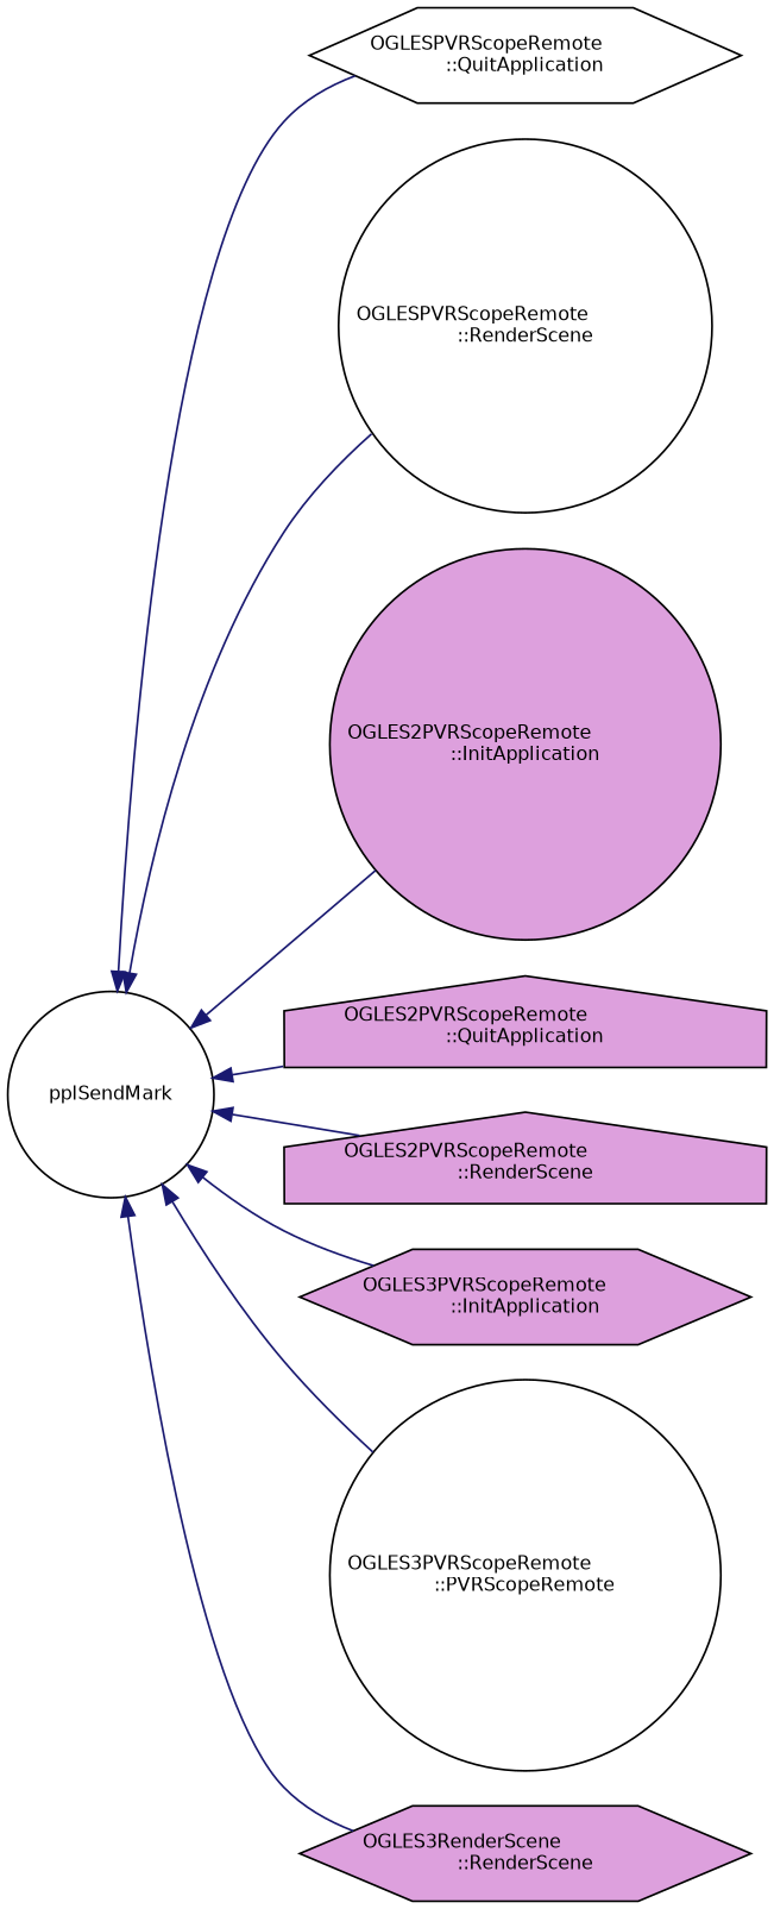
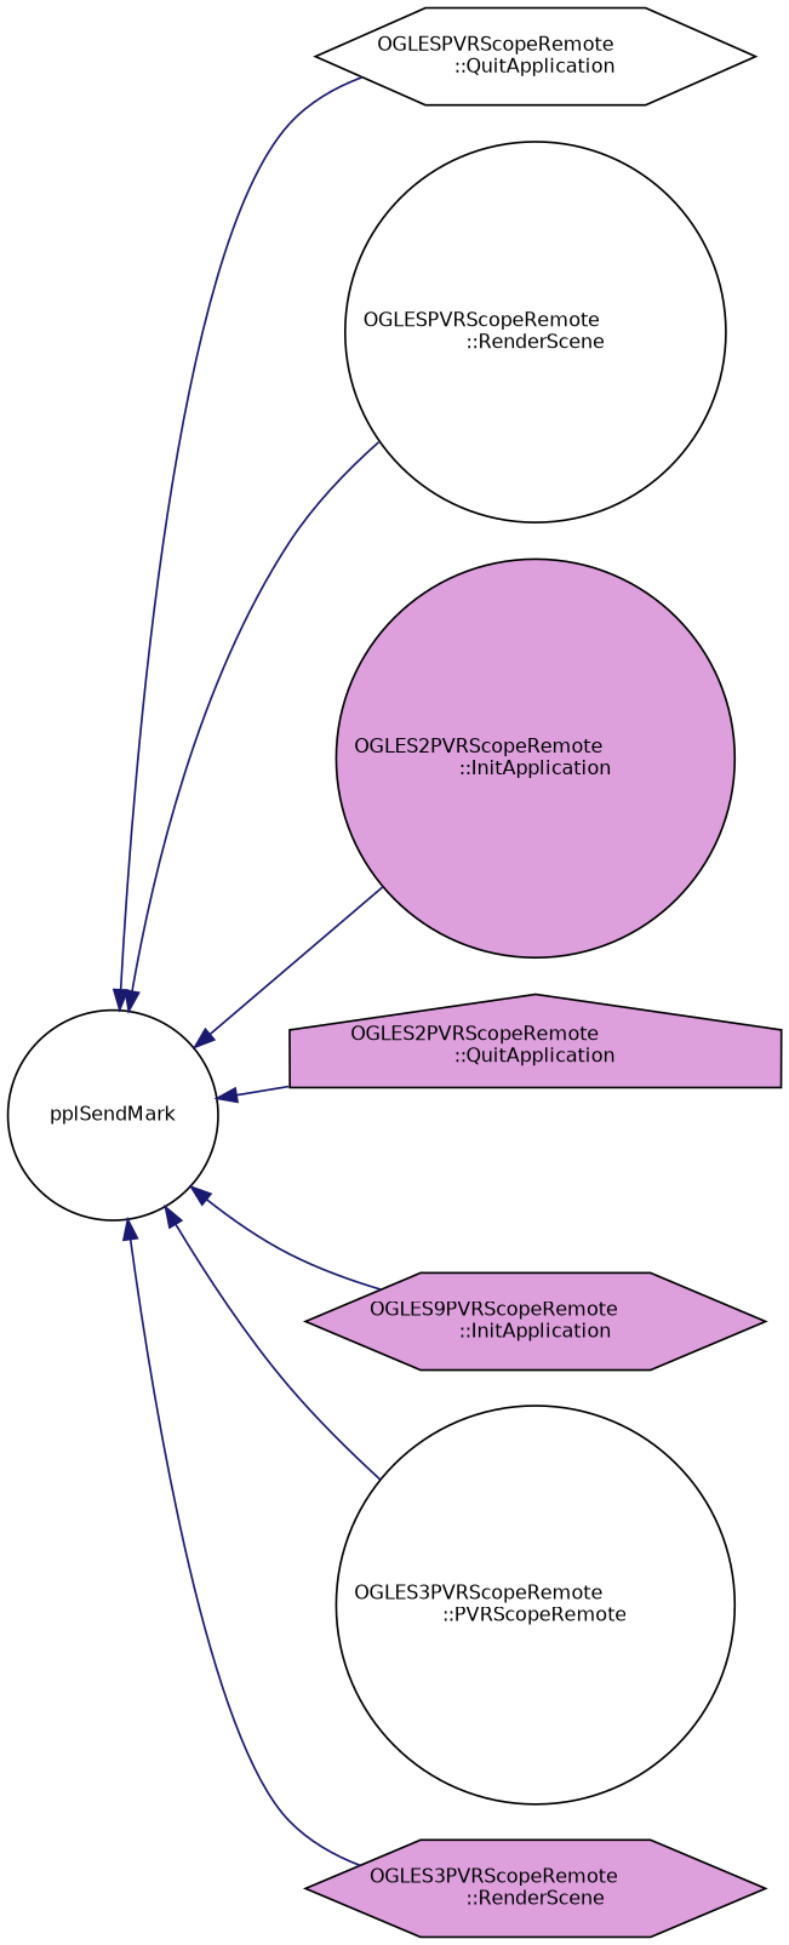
  digraph {
    rankdir=LR
    node [color=black fillcolor=plum fontname=Helvetica fontsize=10 shape=circle style=filled]
    edge [color=midnightblue dir=back fontname=Helvetica fontsize=10 labelfontname=Helvetica labelfontsize=10 style=solid]
    n1 [fillcolor=white fontcolor=black height=0.2 label=pplSendMark width=0.4]
    n2 [fillcolor=white height=0.2 label="OGLESPVRScopeRemote\l::QuitApplication" shape=hexagon width=0.4]
    n3 [fillcolor=white height=0.2 label="OGLESPVRScopeRemote\l::RenderScene" width=0.4]
    n4 [height=0.2 label="OGLES2PVRScopeRemote\l::InitApplication" width=0.4]
    n5 [height=0.2 label="OGLES2PVRScopeRemote\l::QuitApplication" shape=house width=0.4]
-   n6 [height=0.2 label="OGLES2PVRScopeRemote\l::RenderScene" shape=house width=0.4]
-   n7 [height=0.2 label="OGLES3PVRScopeRemote\l::InitApplication" shape=hexagon width=0.4]
+   n7 [height=0.2 label="OGLES9PVRScopeRemote\l::InitApplication" shape=hexagon width=0.4]
    n8 [fillcolor=white height=0.2 label="OGLES3PVRScopeRemote\l::PVRScopeRemote" width=0.4]
-   n9 [height=0.2 label="OGLES3RenderScene\l::RenderScene" shape=hexagon width=0.4]
+   n9 [height=0.2 label="OGLES3PVRScopeRemote\l::RenderScene" shape=hexagon width=0.4]
    n1 -> n2
    n1 -> n3
    n1 -> n4
    n1 -> n5
-   n1 -> n6
    n1 -> n7
    n1 -> n8
    n1 -> n9
  }
